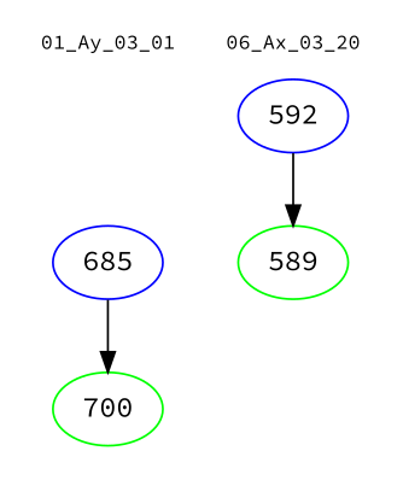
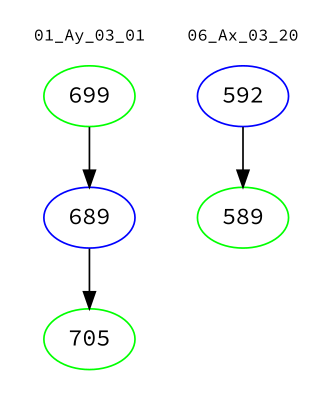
  digraph {
    fontname="Source Code Pro"
    node [color=green fontname="Source Code Pro"]
    edge [color=black fontname="Source Code Pro"]
-   n2 [color=blue label=685]
-   n3 [label=700]
+   n1 [label=699]
+   n2 [color=blue label=689]
+   n3 [label=705]
    n4 [color=blue label=592]
    n5 [label=589]
    subgraph cluster_1 {
      color=white
      fontsize=10
      label="01_Ay_03_01"
+     n1
      n2
      n3
    }
    subgraph cluster_2 {
      color=white
      fontsize=10
      label="06_Ax_03_20"
      n4
      n5
    }
+   n1 -> n2
    n2 -> n3
    n4 -> n5
  }
